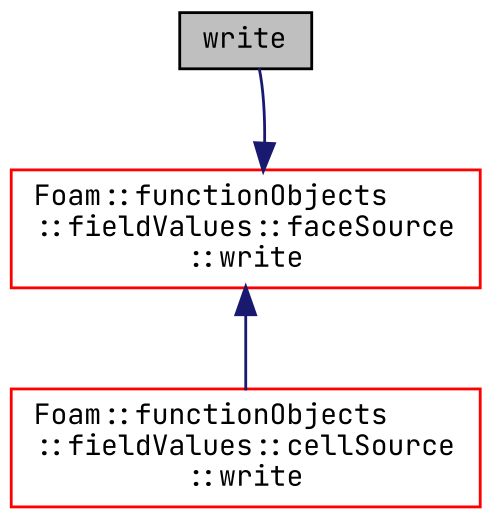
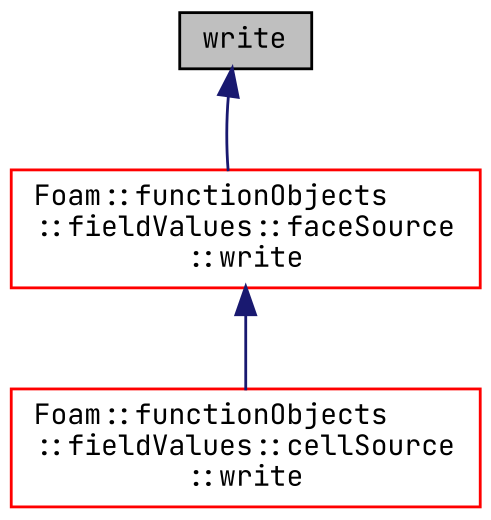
  digraph {
    fontname="JetBrains Mono"
    rankdir=TB
    node [color=red fontname="JetBrains Mono" fontsize=10 shape=record]
    edge [color=midnightblue dir=back fontname="JetBrains Mono" fontsize=10 labelfontname=Helvetica labelfontsize=10 style=solid]
    n1 [color=black fillcolor=grey75 fontcolor=black height=0.2 label=write style=filled width=0.4]
    n2 [height=0.2 label="Foam::functionObjects\l::fieldValues::faceSource\l::write" width=0.4]
    n3 [height=0.2 label="Foam::functionObjects\l::fieldValues::cellSource\l::write" width=0.4]
-   n2 -> n1
+   n1 -> n2
    n2 -> n3
  }
